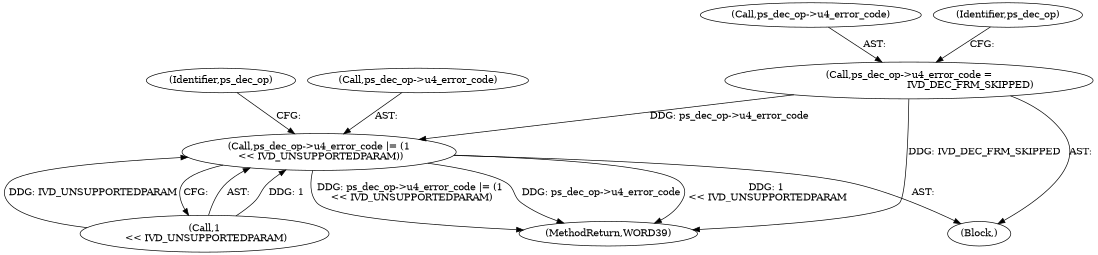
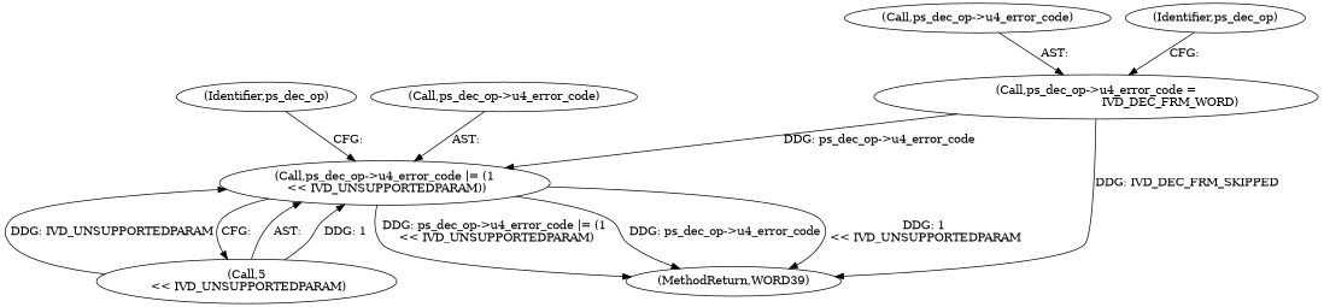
  digraph {
-   n1 [label="(Call,ps_dec_op->u4_error_code =\n                                        IVD_DEC_FRM_SKIPPED)"]
+   n1 [label="(Call,ps_dec_op->u4_error_code =\n                                        IVD_DEC_FRM_WORD)"]
    n2 [label="(Call,ps_dec_op->u4_error_code |= (1\n << IVD_UNSUPPORTEDPARAM))"]
    n3 [label="(MethodReturn,WORD39)"]
-   n4 [label="(Block,)"]
-   n5 [label="(Call,1\n << IVD_UNSUPPORTEDPARAM)"]
+   n5 [label="(Call,5\n << IVD_UNSUPPORTEDPARAM)"]
    n6 [label="(Call,ps_dec_op->u4_error_code)"]
    n7 [label="(Identifier,ps_dec_op)"]
    n8 [label="(Identifier,ps_dec_op)"]
    n9 [label="(Call,ps_dec_op->u4_error_code)"]
    n1 -> n2 [label="DDG: ps_dec_op->u4_error_code"]
    n1 -> n3 [label="DDG: IVD_DEC_FRM_SKIPPED"]
-   n1 -> n4 [label="AST: "]
    n2 -> n3 [label="DDG: ps_dec_op->u4_error_code"]
    n2 -> n3 [label="DDG: 1\n << IVD_UNSUPPORTEDPARAM"]
    n2 -> n3 [label="DDG: ps_dec_op->u4_error_code |= (1\n << IVD_UNSUPPORTEDPARAM)"]
-   n2 -> n4 [label="AST: "]
    n2 -> n5 [label="CFG: "]
    n5 -> n2 [label="AST: "]
    n5 -> n2 [label="DDG: 1"]
    n5 -> n2 [label="DDG: IVD_UNSUPPORTEDPARAM"]
    n6 -> n1 [label="AST: "]
    n7 -> n2 [label="CFG: "]
    n8 -> n1 [label="CFG: "]
    n9 -> n2 [label="AST: "]
  }
